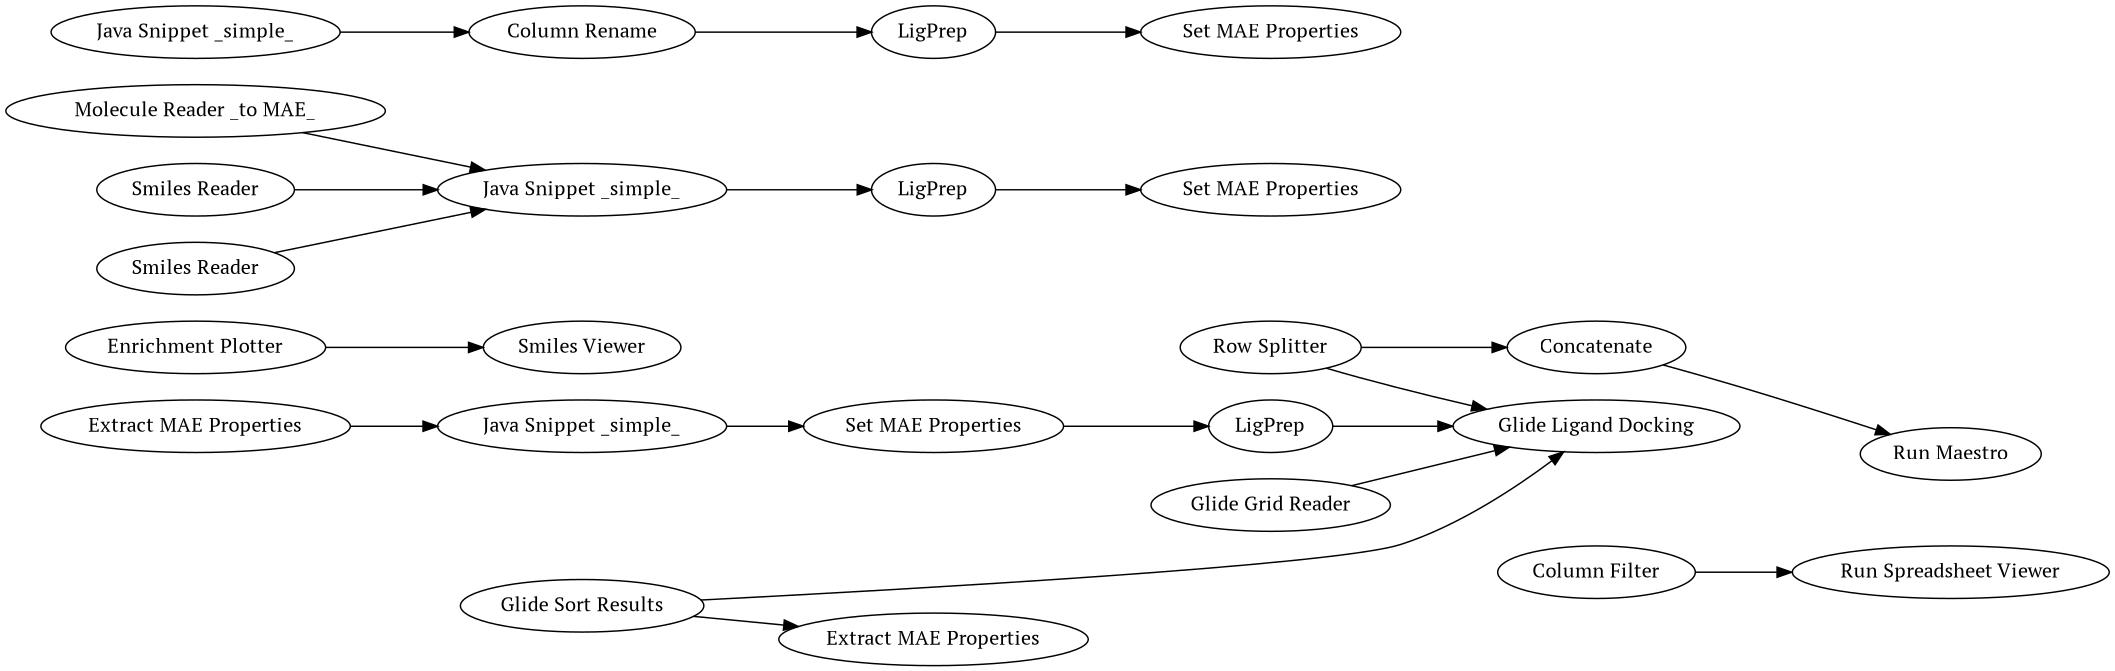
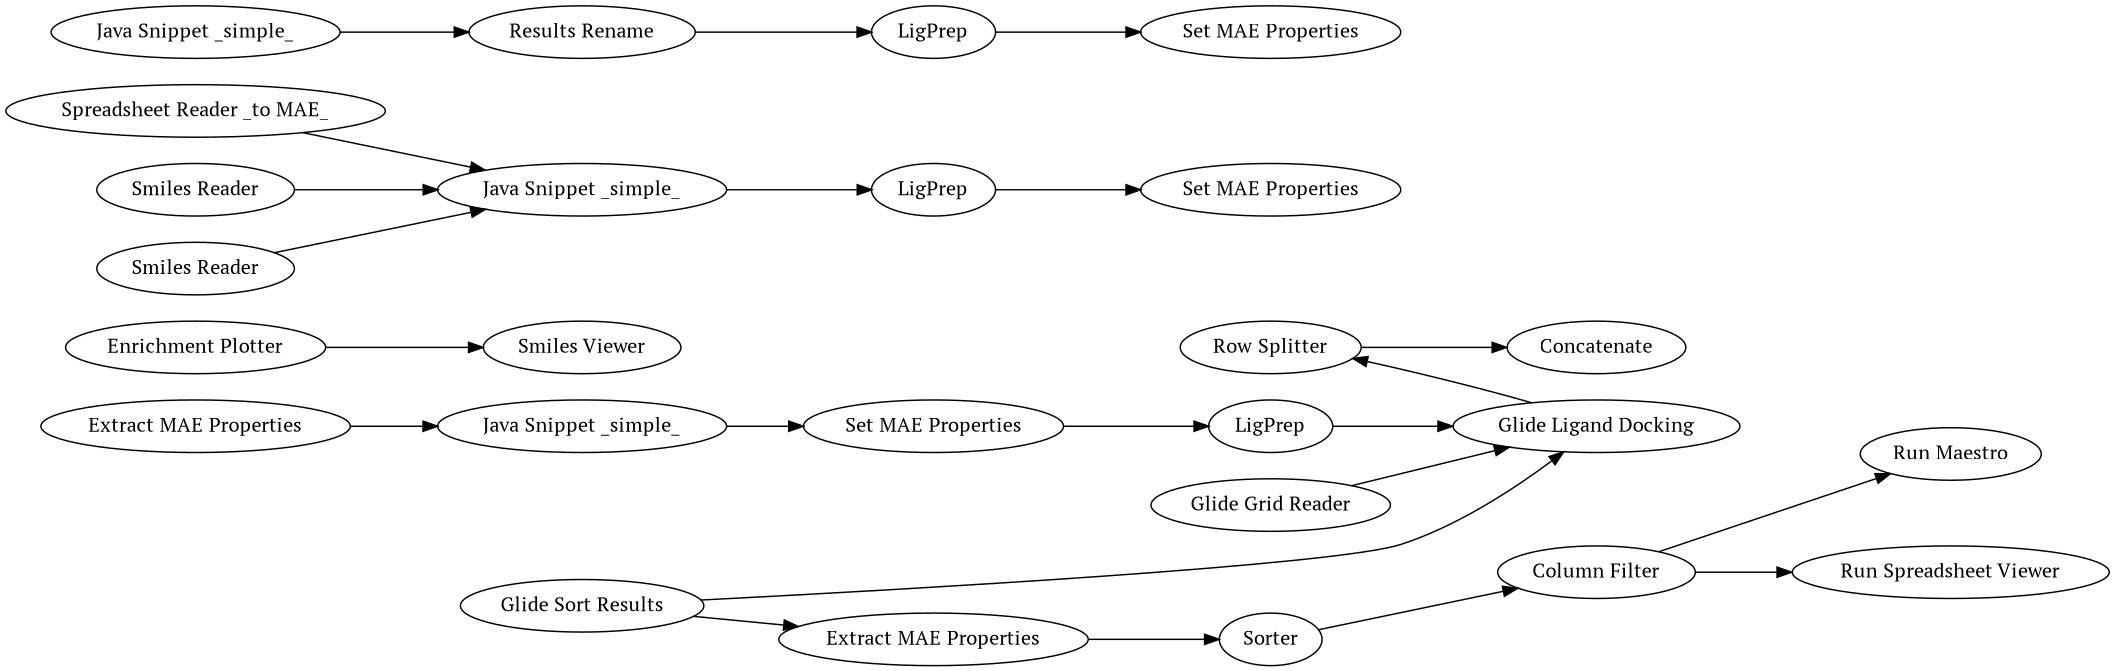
  digraph {
    fontname="PT Serif"
    rankdir=LR
    node [fontname="PT Serif"]
    edge [fontname="PT Serif"]
    n1 [label="Run Spreadsheet Viewer"]
    n2 [label="Run Maestro"]
    n3 [label="Smiles Viewer"]
    n4 [label=Concatenate]
    n5 [label="Glide Sort Results"]
    n6 [label="Extract MAE Properties"]
    n7 [label="Glide Ligand Docking"]
+   n8 [label=Sorter]
    n9 [label="Column Filter"]
    n10 [label="Enrichment Plotter"]
    n11 [label="Row Splitter"]
-   n12 [label="Molecule Reader _to MAE_"]
+   n12 [label="Spreadsheet Reader _to MAE_"]
    n13 [label="Java Snippet _simple_"]
    n14 [label=LigPrep]
    n15 [label="Set MAE Properties"]
    n16 [label="Java Snippet _simple_"]
-   n17 [label="Column Rename"]
+   n17 [label="Results Rename"]
    n18 [label=LigPrep]
    n19 [label="Set MAE Properties"]
    n20 [label="Set MAE Properties"]
    n21 [label=LigPrep]
    n22 [label="Java Snippet _simple_"]
    n23 [label="Extract MAE Properties"]
    n24 [label="Smiles Reader"]
    n25 [label="Smiles Reader"]
    n26 [label="Glide Grid Reader"]
-   n4 -> n2
+   n9 -> n2
    n5 -> n6
    n5 -> n7
-   n11 -> n7
+   n6 -> n8
+   n7 -> n11
+   n8 -> n9
    n9 -> n1
    n10 -> n3
    n11 -> n4
    n12 -> n13
    n13 -> n14
    n14 -> n15
    n16 -> n17
    n17 -> n18
    n18 -> n19
    n20 -> n21
    n21 -> n7
    n22 -> n20
    n23 -> n22
    n24 -> n13
    n25 -> n13
    n26 -> n7
  }
